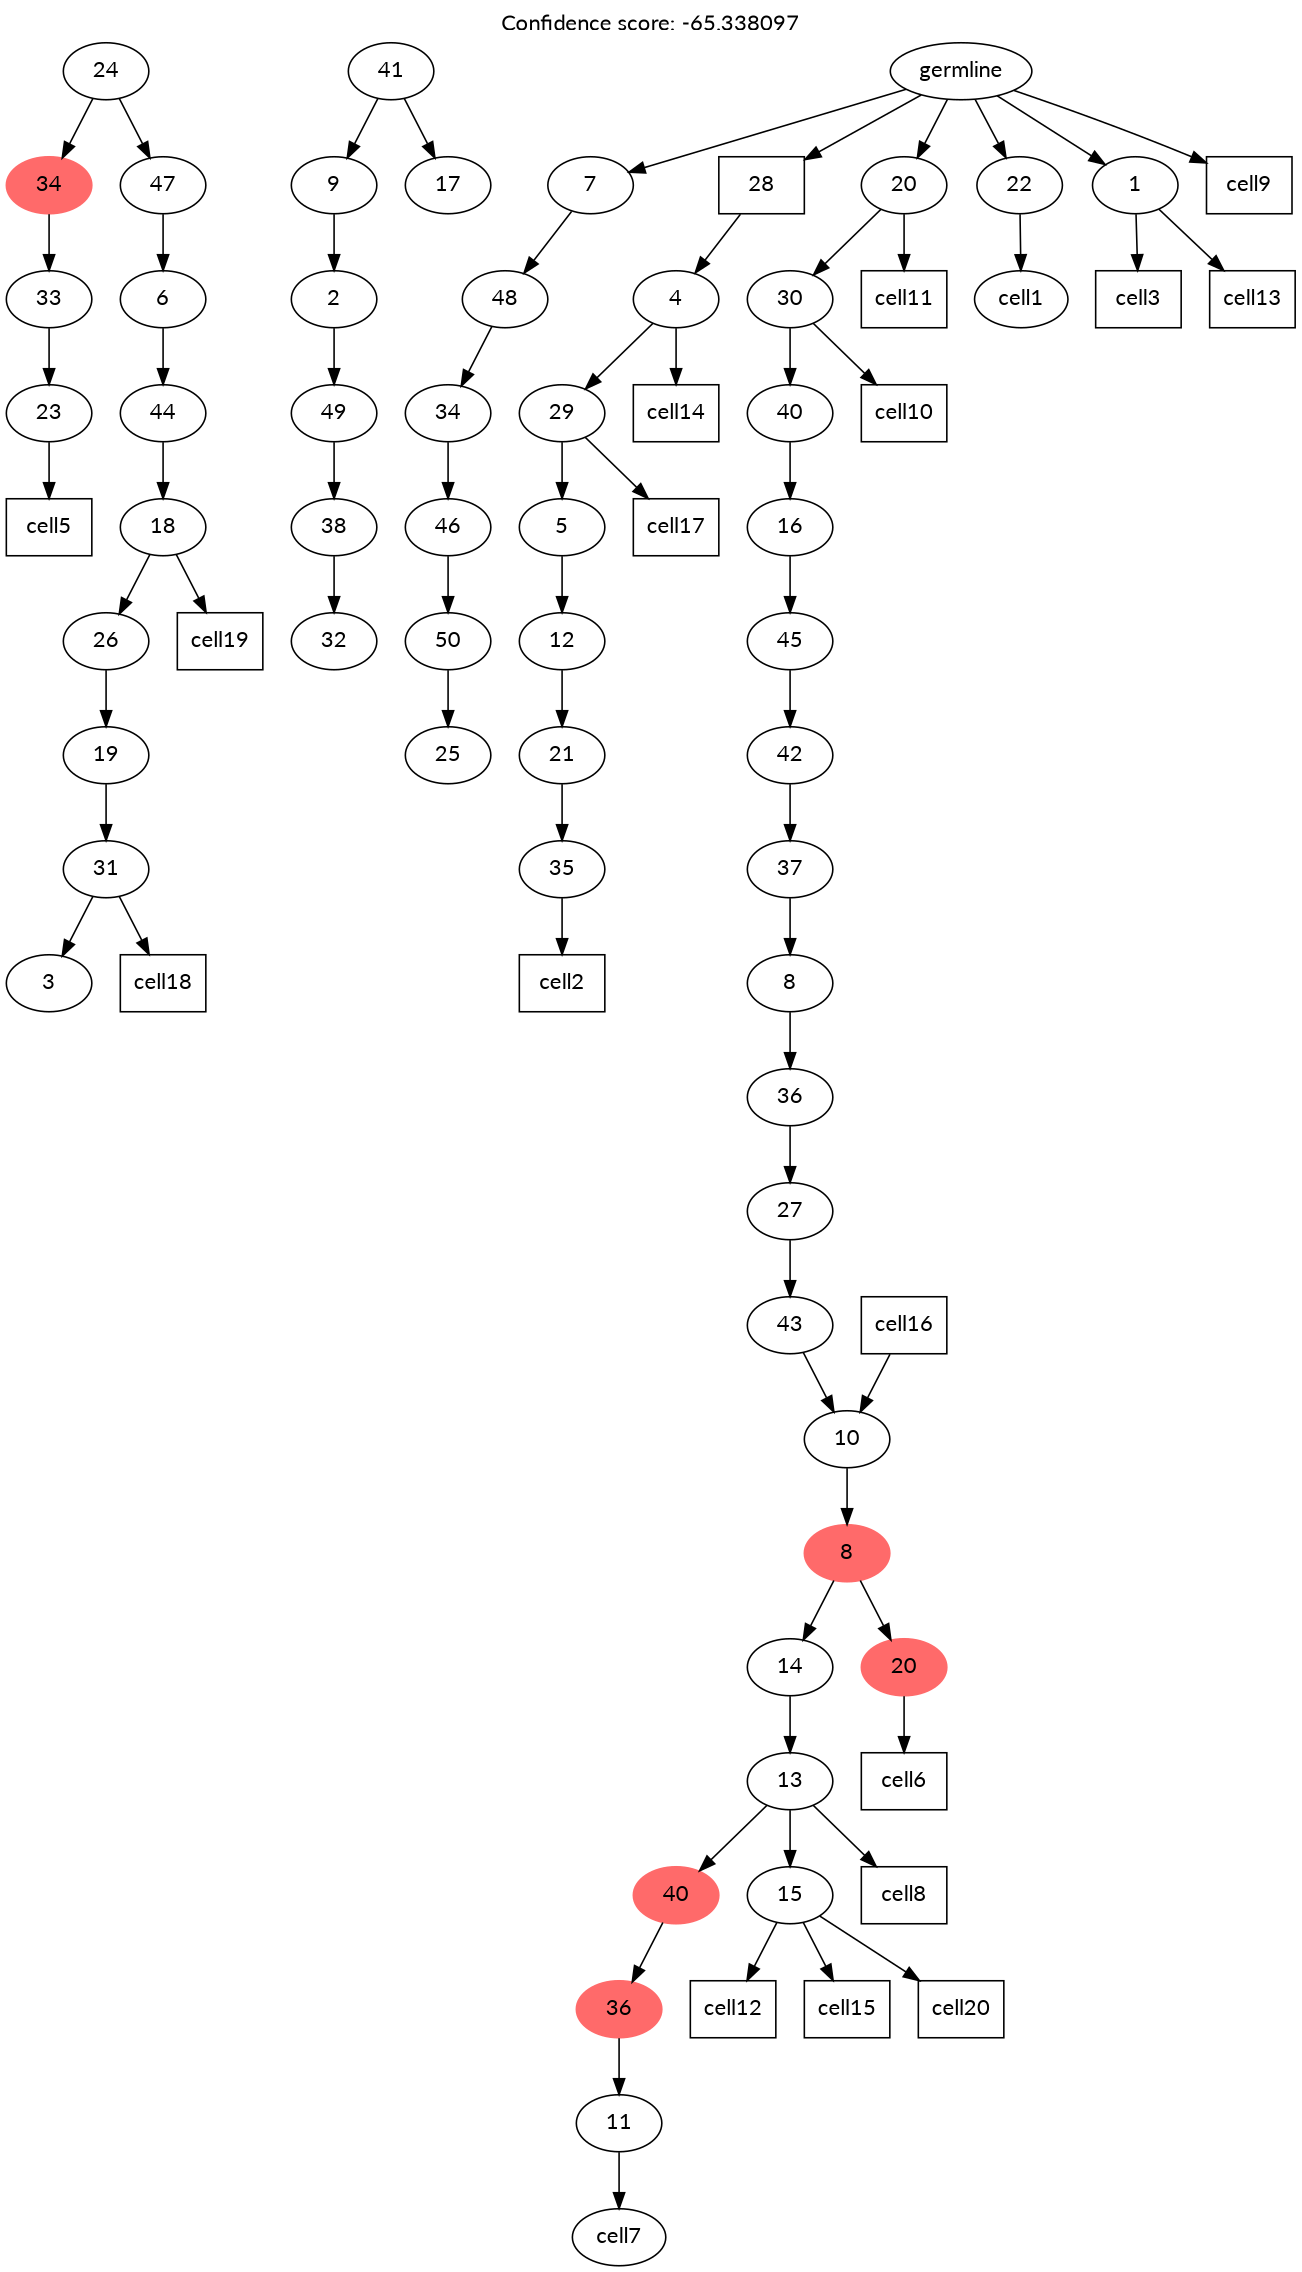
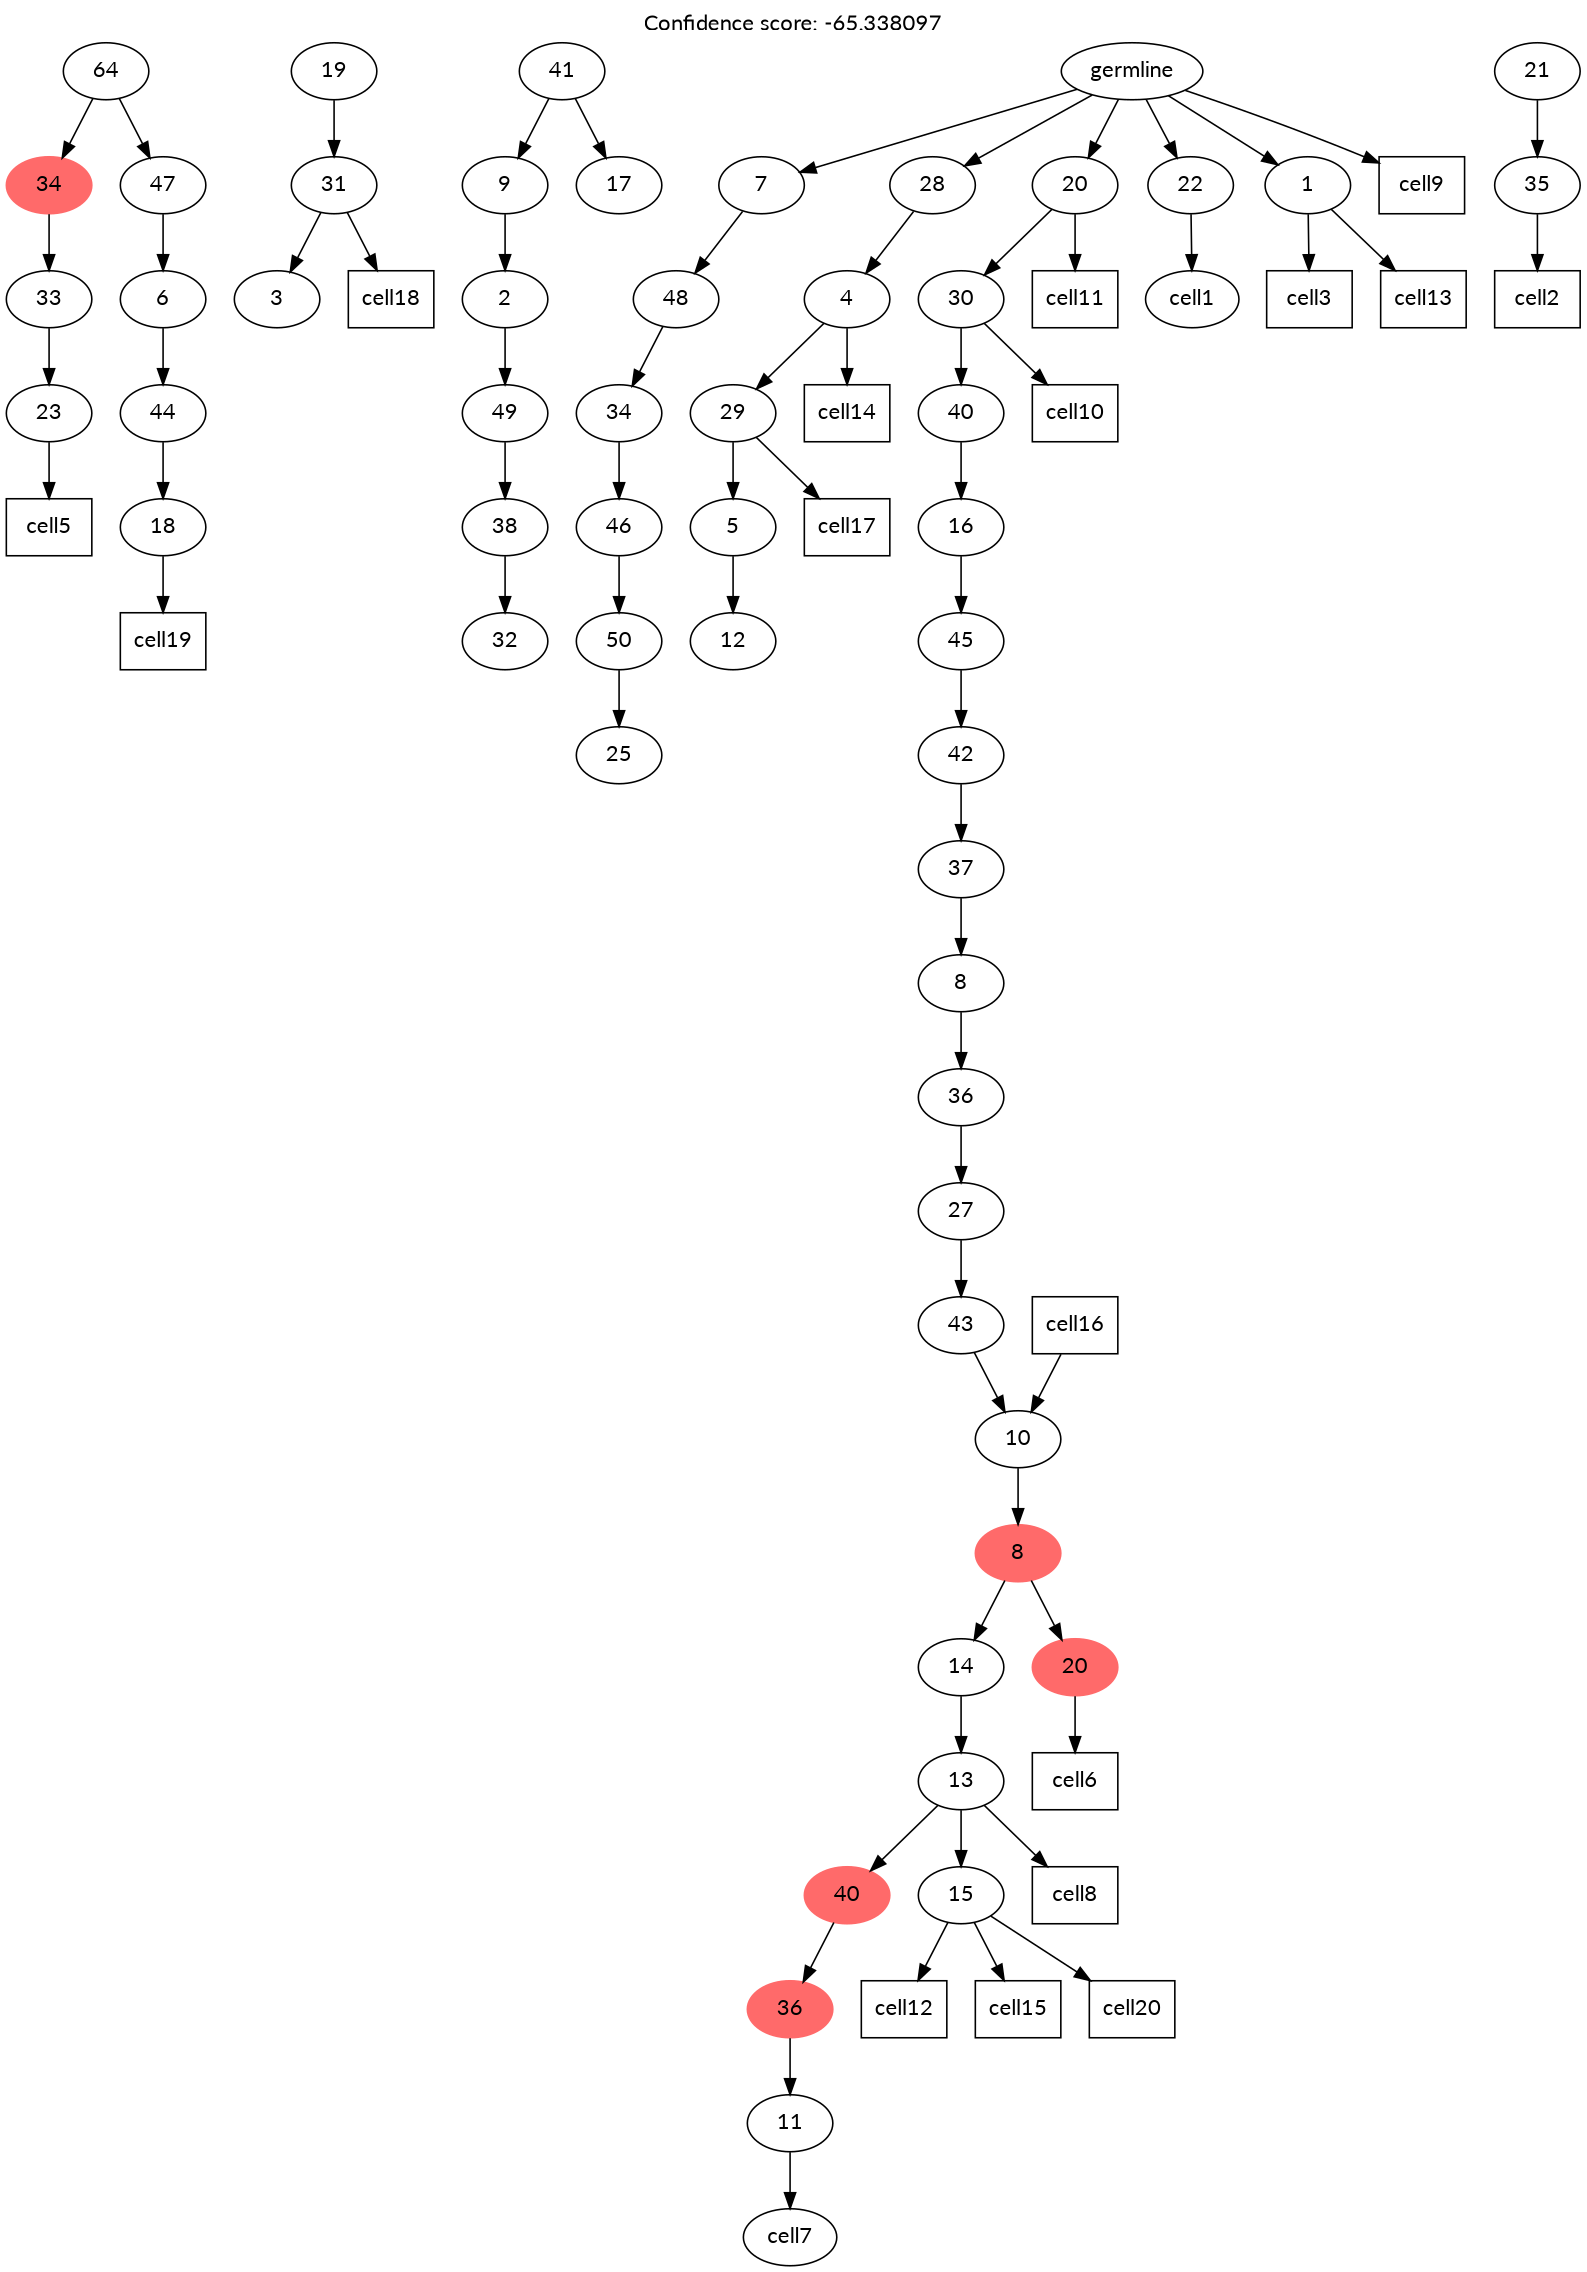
  digraph {
    fontname=Lato
    label="Confidence score: -65.338097"
    labelloc=t
    node [fontname=Lato]
    edge [fontname=Lato]
    n1 [label=33]
    n2 [label=23]
    cell5 [shape=box]
    n4 [color=indianred1 label=34 style=filled]
    n5 [label=31]
    n6 [label=3]
    cell18 [shape=box]
    n8 [label=19]
-   n9 [label=26]
    n10 [label=18]
    cell19 [shape=box]
    n12 [label=44]
    n13 [label=6]
    n14 [label=47]
-   n15 [label=24]
+   n15 [label=64]
    n16 [label=32]
    n17 [label=38]
    n18 [label=49]
    n19 [label=2]
    n20 [label=9]
    n21 [label=41]
    n22 [label=17]
    n23 [label=25]
    n24 [label=50]
    n25 [label=46]
    n26 [label=34]
    n27 [label=48]
    n28 [label=7]
    n29 [label=21]
    n30 [label=35]
    cell2 [shape=box]
    n32 [label=12]
    n33 [label=5]
    n34 [label=29]
    cell17 [shape=box]
    n36 [label=4]
    cell14 [shape=box]
-   n38 [label=28 shape=box]
+   n38 [label=28]
    n39 [color=indianred1 label=36 style=filled]
    n40 [label=11]
    cell7 [shape=ellipse]
    n42 [color=indianred1 label=40 style=filled]
    n43 [label=13]
    n44 [label=15]
    cell8 [shape=box]
    cell12 [shape=box]
    cell15 [shape=box]
    cell20 [shape=box]
    n49 [label=14]
    n50 [color=indianred1 label=8 style=filled]
    n51 [color=indianred1 label=20 style=filled]
    cell6 [shape=box]
    n53 [label=10]
    cell16 [shape=box]
    n55 [label=43]
    n56 [label=27]
    n57 [label=36]
    n58 [label=8]
    n59 [label=37]
    n60 [label=42]
    n61 [label=45]
    n62 [label=16]
    n63 [label=40]
    n64 [label=30]
    cell10 [shape=box]
    n66 [label=20]
    cell11 [shape=box]
    n68 [label=germline]
    n69 [label=22]
    n70 [label=1]
    cell9 [shape=box]
    cell1 [shape=ellipse]
    cell3 [shape=box]
    cell13 [shape=box]
    n1 -> n2
    n2 -> cell5
    n4 -> n1
    n5 -> n6
    n5 -> cell18
    n8 -> n5
-   n9 -> n8
-   n10 -> n9
    n10 -> cell19
    n12 -> n10
    n13 -> n12
    n14 -> n13
    n15 -> n4
    n15 -> n14
    n17 -> n16
    n18 -> n17
    n19 -> n18
    n20 -> n19
    n21 -> n20
    n21 -> n22
    n24 -> n23
    n25 -> n24
    n26 -> n25
    n27 -> n26
    n28 -> n27
    n29 -> n30
    n30 -> cell2
-   n32 -> n29
    n33 -> n32
    n34 -> n33
    n34 -> cell17
    n36 -> n34
    n36 -> cell14
    n38 -> n36
    n39 -> n40
    n40 -> cell7
    n42 -> n39
    n43 -> n42
    n43 -> n44
    n43 -> cell8
    n44 -> cell12
    n44 -> cell15
    n44 -> cell20
    n49 -> n43
    n50 -> n49
    n50 -> n51
    n51 -> cell6
    n53 -> n50
    cell16 -> n53
    n55 -> n53
    n56 -> n55
    n57 -> n56
    n58 -> n57
    n59 -> n58
    n60 -> n59
    n61 -> n60
    n62 -> n61
    n63 -> n62
    n64 -> n63
    n64 -> cell10
    n66 -> n64
    n66 -> cell11
    n68 -> n28
    n68 -> n38
    n68 -> n66
    n68 -> n69
    n68 -> n70
    n68 -> cell9
    n69 -> cell1
    n70 -> cell3
    n70 -> cell13
  }
